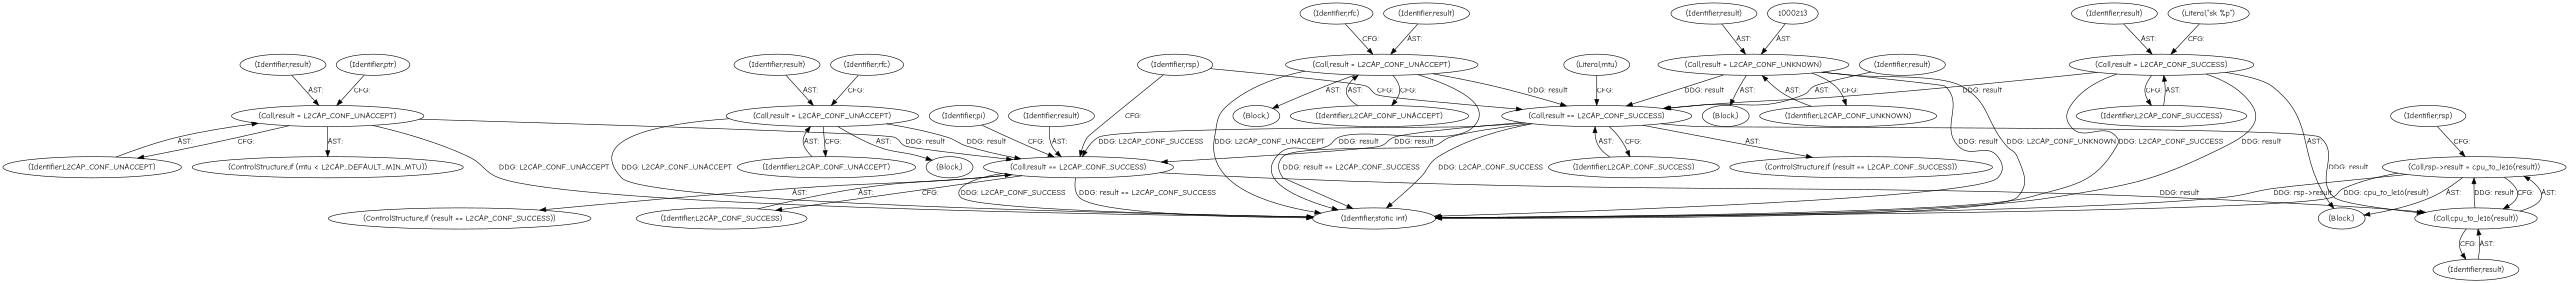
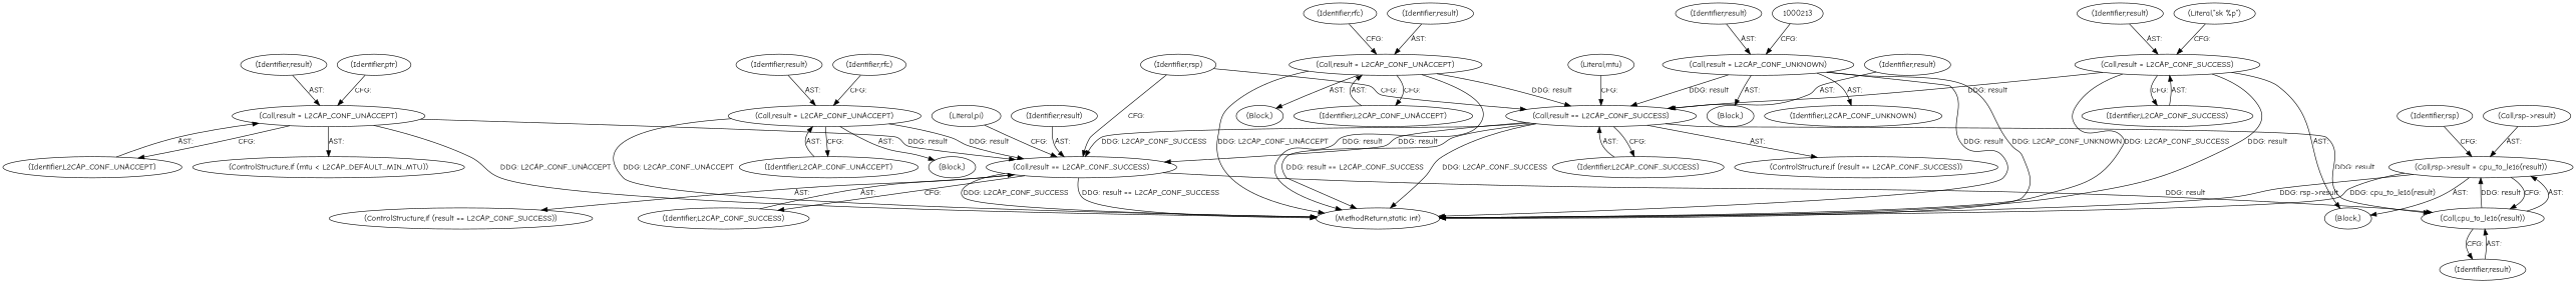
  digraph {
    fontname="Comic Neue"
    node [fontname="Comic Neue"]
    edge [fontname="Comic Neue"]
    n1 [label="(Call,rsp->result = cpu_to_le16(result))"]
    n2 [label="(Call,cpu_to_le16(result))"]
-   n3 [label="(Identifier,static int)"]
+   n3 [label="(MethodReturn,static int)"]
    n4 [label="(Block,)"]
    n5 [label="(Identifier,result)"]
    n6 [label="(Call,result == L2CAP_CONF_SUCCESS)"]
    n7 [label="(Call,result == L2CAP_CONF_SUCCESS)"]
    n8 [label="(ControlStructure,if (result == L2CAP_CONF_SUCCESS))"]
    n9 [label="(Identifier,L2CAP_CONF_SUCCESS)"]
    n10 [label="(ControlStructure,if (result == L2CAP_CONF_SUCCESS))"]
    n11 [label="(Identifier,L2CAP_CONF_SUCCESS)"]
    n12 [label="(Call,result = L2CAP_CONF_UNACCEPT)"]
    n13 [label="(Block,)"]
    n14 [label="(Identifier,L2CAP_CONF_UNACCEPT)"]
    n15 [label="(Call,result = L2CAP_CONF_UNKNOWN)"]
    n16 [label="(Block,)"]
    n17 [label="(Identifier,L2CAP_CONF_UNKNOWN)"]
    n18 [label="(Call,result = L2CAP_CONF_SUCCESS)"]
    n19 [label="(Identifier,L2CAP_CONF_SUCCESS)"]
    n20 [label="(Call,result = L2CAP_CONF_UNACCEPT)"]
    n21 [label="(Identifier,L2CAP_CONF_UNACCEPT)"]
    n22 [label="(ControlStructure,if (mtu < L2CAP_DEFAULT_MIN_MTU))"]
    n23 [label="(Call,result = L2CAP_CONF_UNACCEPT)"]
    n24 [label="(Identifier,L2CAP_CONF_UNACCEPT)"]
    n25 [label="(Block,)"]
    n26 [label="(Identifier,result)"]
    n27 [label="(Identifier,rsp)"]
+   n28 [label="(Call,rsp->result)"]
    n29 [label="(Literal,mtu)"]
-   n30 [label="(Identifier,pi)"]
+   n30 [label="(Literal,pi)"]
    n31 [label="(Identifier,rfc)"]
    n32 [label="(Identifier,rfc)"]
    n33 [label="(Identifier,result)"]
    n34 [label="(Identifier,result)"]
    n35 [label="(Identifier,result)"]
    n36 [label="(Identifier,result)"]
    n37 [label="(Identifier,ptr)"]
    n38 [label="(Identifier,result)"]
    n39 [label="(Identifier,result)"]
    n40 [label="(Identifier,rsp)"]
    n41 [label="(Literal,\"sk %p\")"]
    1000213
    n1 -> n2 [label="CFG: "]
    n1 -> n3 [label="DDG: rsp->result"]
    n1 -> n3 [label="DDG: cpu_to_le16(result)"]
    n1 -> n4 [label="AST: "]
    n2 -> n1 [label="AST: "]
    n2 -> n1 [label="DDG: result"]
    n2 -> n5 [label="CFG: "]
    n5 -> n2 [label="AST: "]
    n6 -> n2 [label="DDG: result"]
    n6 -> n3 [label="DDG: result == L2CAP_CONF_SUCCESS"]
    n6 -> n3 [label="DDG: L2CAP_CONF_SUCCESS"]
    n6 -> n7 [label="DDG: result"]
    n6 -> n7 [label="DDG: L2CAP_CONF_SUCCESS"]
    n6 -> n8 [label="AST: "]
    n6 -> n9 [label="CFG: "]
    n7 -> n2 [label="DDG: result"]
    n7 -> n3 [label="DDG: L2CAP_CONF_SUCCESS"]
    n7 -> n3 [label="DDG: result == L2CAP_CONF_SUCCESS"]
    n7 -> n10 [label="AST: "]
    n7 -> n11 [label="CFG: "]
    n9 -> n6 [label="AST: "]
    n11 -> n7 [label="AST: "]
    n12 -> n3 [label="DDG: result"]
    n12 -> n3 [label="DDG: L2CAP_CONF_UNACCEPT"]
    n12 -> n6 [label="DDG: result"]
    n12 -> n13 [label="AST: "]
    n12 -> n14 [label="CFG: "]
    n14 -> n12 [label="AST: "]
    n15 -> n3 [label="DDG: L2CAP_CONF_UNKNOWN"]
    n15 -> n3 [label="DDG: result"]
    n15 -> n6 [label="DDG: result"]
    n15 -> n16 [label="AST: "]
-   n15 -> n17 [label="CFG: "]
-   n17 -> n15 [label="AST: "]
+   n15 -> n17 [label="AST: "]
    n18 -> n3 [label="DDG: L2CAP_CONF_SUCCESS"]
    n18 -> n3 [label="DDG: result"]
    n18 -> n4 [label="AST: "]
    n18 -> n6 [label="DDG: result"]
    n18 -> n19 [label="CFG: "]
    n19 -> n18 [label="AST: "]
    n20 -> n3 [label="DDG: L2CAP_CONF_UNACCEPT"]
    n20 -> n7 [label="DDG: result"]
    n20 -> n21 [label="CFG: "]
    n20 -> n22 [label="AST: "]
    n21 -> n20 [label="AST: "]
    n23 -> n3 [label="DDG: L2CAP_CONF_UNACCEPT"]
    n23 -> n7 [label="DDG: result"]
    n23 -> n24 [label="CFG: "]
    n23 -> n25 [label="AST: "]
    n24 -> n23 [label="AST: "]
    n26 -> n23 [label="AST: "]
    n27 -> n6 [label="CFG: "]
    n27 -> n7 [label="CFG: "]
+   n28 -> n1 [label="AST: "]
    n29 -> n6 [label="CFG: "]
    n30 -> n7 [label="CFG: "]
    n31 -> n12 [label="CFG: "]
    n32 -> n23 [label="CFG: "]
    n33 -> n15 [label="AST: "]
    n34 -> n20 [label="AST: "]
    n35 -> n6 [label="AST: "]
    n36 -> n12 [label="AST: "]
    n37 -> n20 [label="CFG: "]
    n38 -> n7 [label="AST: "]
    n39 -> n18 [label="AST: "]
    n40 -> n1 [label="CFG: "]
    n41 -> n18 [label="CFG: "]
-   1000213 -> n15 [label="AST: "]
+   1000213 -> n15 [label="CFG: "]
  }
